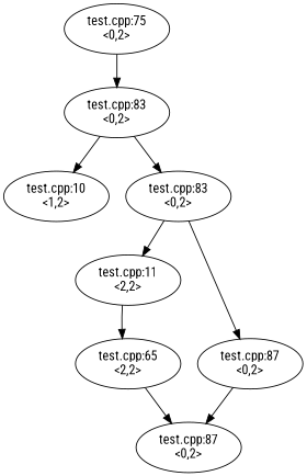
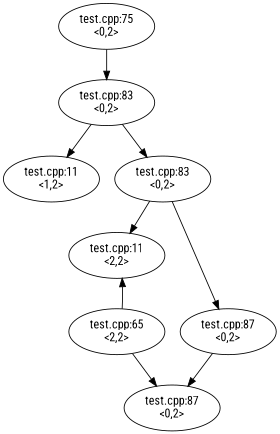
  digraph {
    fontname="Roboto Condensed"
    node [fontname="Roboto Condensed"]
    edge [fontname="Roboto Condensed"]
    n1 [label="test.cpp:75\n<0,2>"]
    n2 [label="test.cpp:83\n<0,2>"]
-   n3 [label="test.cpp:10\n<1,2>"]
+   n3 [label="test.cpp:11\n<1,2>"]
    n4 [label="test.cpp:83\n<0,2>"]
    n5 [label="test.cpp:11\n<2,2>"]
    n6 [label="test.cpp:87\n<0,2>"]
    n7 [label="test.cpp:65\n<2,2>"]
    n8 [label="test.cpp:87\n<0,2>"]
    n1 -> n2
    n2 -> n3
    n2 -> n4
    n4 -> n5
    n4 -> n6
-   n5 -> n7
+   n7 -> n5
    n6 -> n8
    n7 -> n8
  }
